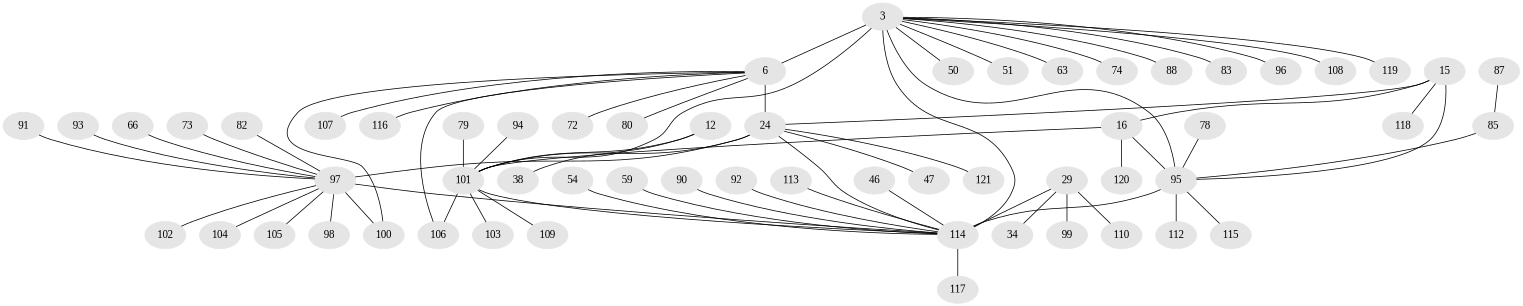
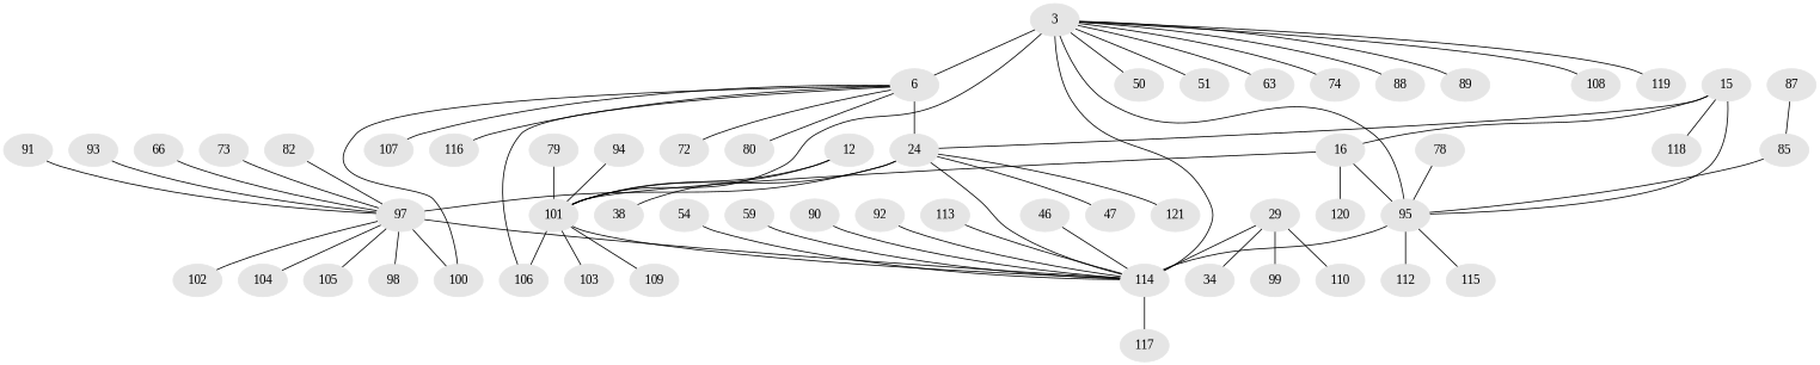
  graph {
    fontname="Liberation Serif"
    node [color=gray90 fontname="Liberation Serif" style=filled]
    edge [fontname="Liberation Serif"]
    3 [super="+2+1"]
    6 [super="+5"]
    50
    51
    63
    74
    88
-   89 [label=83]
+   89
    95 [super="+18+39+67+69"]
-   96
    101 [super="+64+10+52+62+75"]
    108 [super="+53+77"]
    114 [super="+60+71+111+30+57+70+31+40"]
    119
    100 [super="+65"]
    24 [super="+23"]
    72
    80
    106 [super="+68"]
    107
    116 [super="+84"]
    112
    115
    103
    109
    117
    47
    97 [super="+61"]
    121
    12 [super="+7"]
    38
    15 [super="+14"]
    16 [super="+13"]
    118
    120 [super="+86"]
    98
    102
    104
    105 [super="+48"]
    29 [super="+26"]
    34
    99 [super="+76"]
    110 [super="+56"]
    46
    54
    59
    66
    73 [super="+43"]
    78
    79 [super="+58"]
    82
    85 [super="+41"]
    87 [super="+81"]
    90
    91 [super="+83"]
    92
    93
    94
    113
    3 -- 6 [weight=9]
    3 -- 50
    3 -- 51
    3 -- 63
    3 -- 74
    3 -- 88
    3 -- 89
    3 -- 95 [weight=2]
-   3 -- 96
    3 -- 101
    3 -- 108
    3 -- 114 [weight=3]
    3 -- 119
    6 -- 100
    6 -- 24
    6 -- 72
    6 -- 80
    6 -- 106
    6 -- 107
    6 -- 116
    95 -- 114
    95 -- 112
    95 -- 115
    101 -- 114 [weight=2]
    101 -- 106
    101 -- 103
    101 -- 109
    114 -- 117
    24 -- 101
    24 -- 114
    24 -- 47
    24 -- 97 [weight=9]
    24 -- 121
    97 -- 114 [weight=2]
    97 -- 100
    97 -- 98
    97 -- 102
    97 -- 104
    97 -- 105
    12 -- 101 [weight=8]
    12 -- 38
    15 -- 95 [weight=4]
    15 -- 24
    15 -- 16 [weight=4]
    15 -- 118
    16 -- 95 [weight=4]
    16 -- 101
    16 -- 120
    29 -- 114 [weight=8]
    29 -- 34
    29 -- 99
    29 -- 110
    46 -- 114
    54 -- 114
    59 -- 114
    66 -- 97
    73 -- 97
    78 -- 95
    79 -- 101
    82 -- 97
    85 -- 95
    87 -- 85
    90 -- 114
    91 -- 97
    92 -- 114
    93 -- 97
    94 -- 101
    113 -- 114
  }
